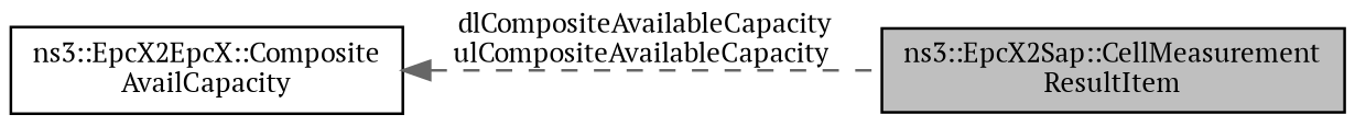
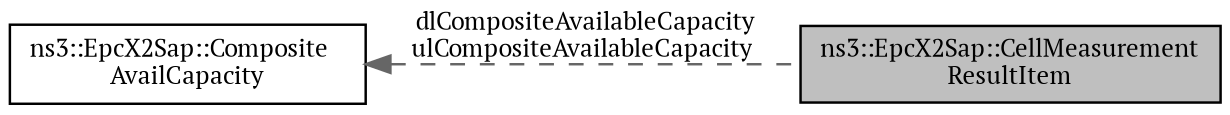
  digraph {
    rankdir=LR
    fontname="PT Serif"
    node [color=black fontname="PT Serif" fontsize=10 shape=record style=filled]
    n1 [fillcolor=grey75 fontcolor=black height=0.2 label="ns3::EpcX2Sap::CellMeasurement\lResultItem" width=0.4]
-   n2 [fillcolor=white height=0.2 label="ns3::EpcX2EpcX::Composite\lAvailCapacity" width=0.4]
+   n2 [fillcolor=white height=0.2 label="ns3::EpcX2Sap::Composite\lAvailCapacity" width=0.4]
    n2 -> n1 [color=gray40 dir=back fontname="PT Serif" fontsize=10 label=" dlCompositeAvailableCapacity\nulCompositeAvailableCapacity" labelfontname=Helvetica labelfontsize=10 style=dashed]
  }
